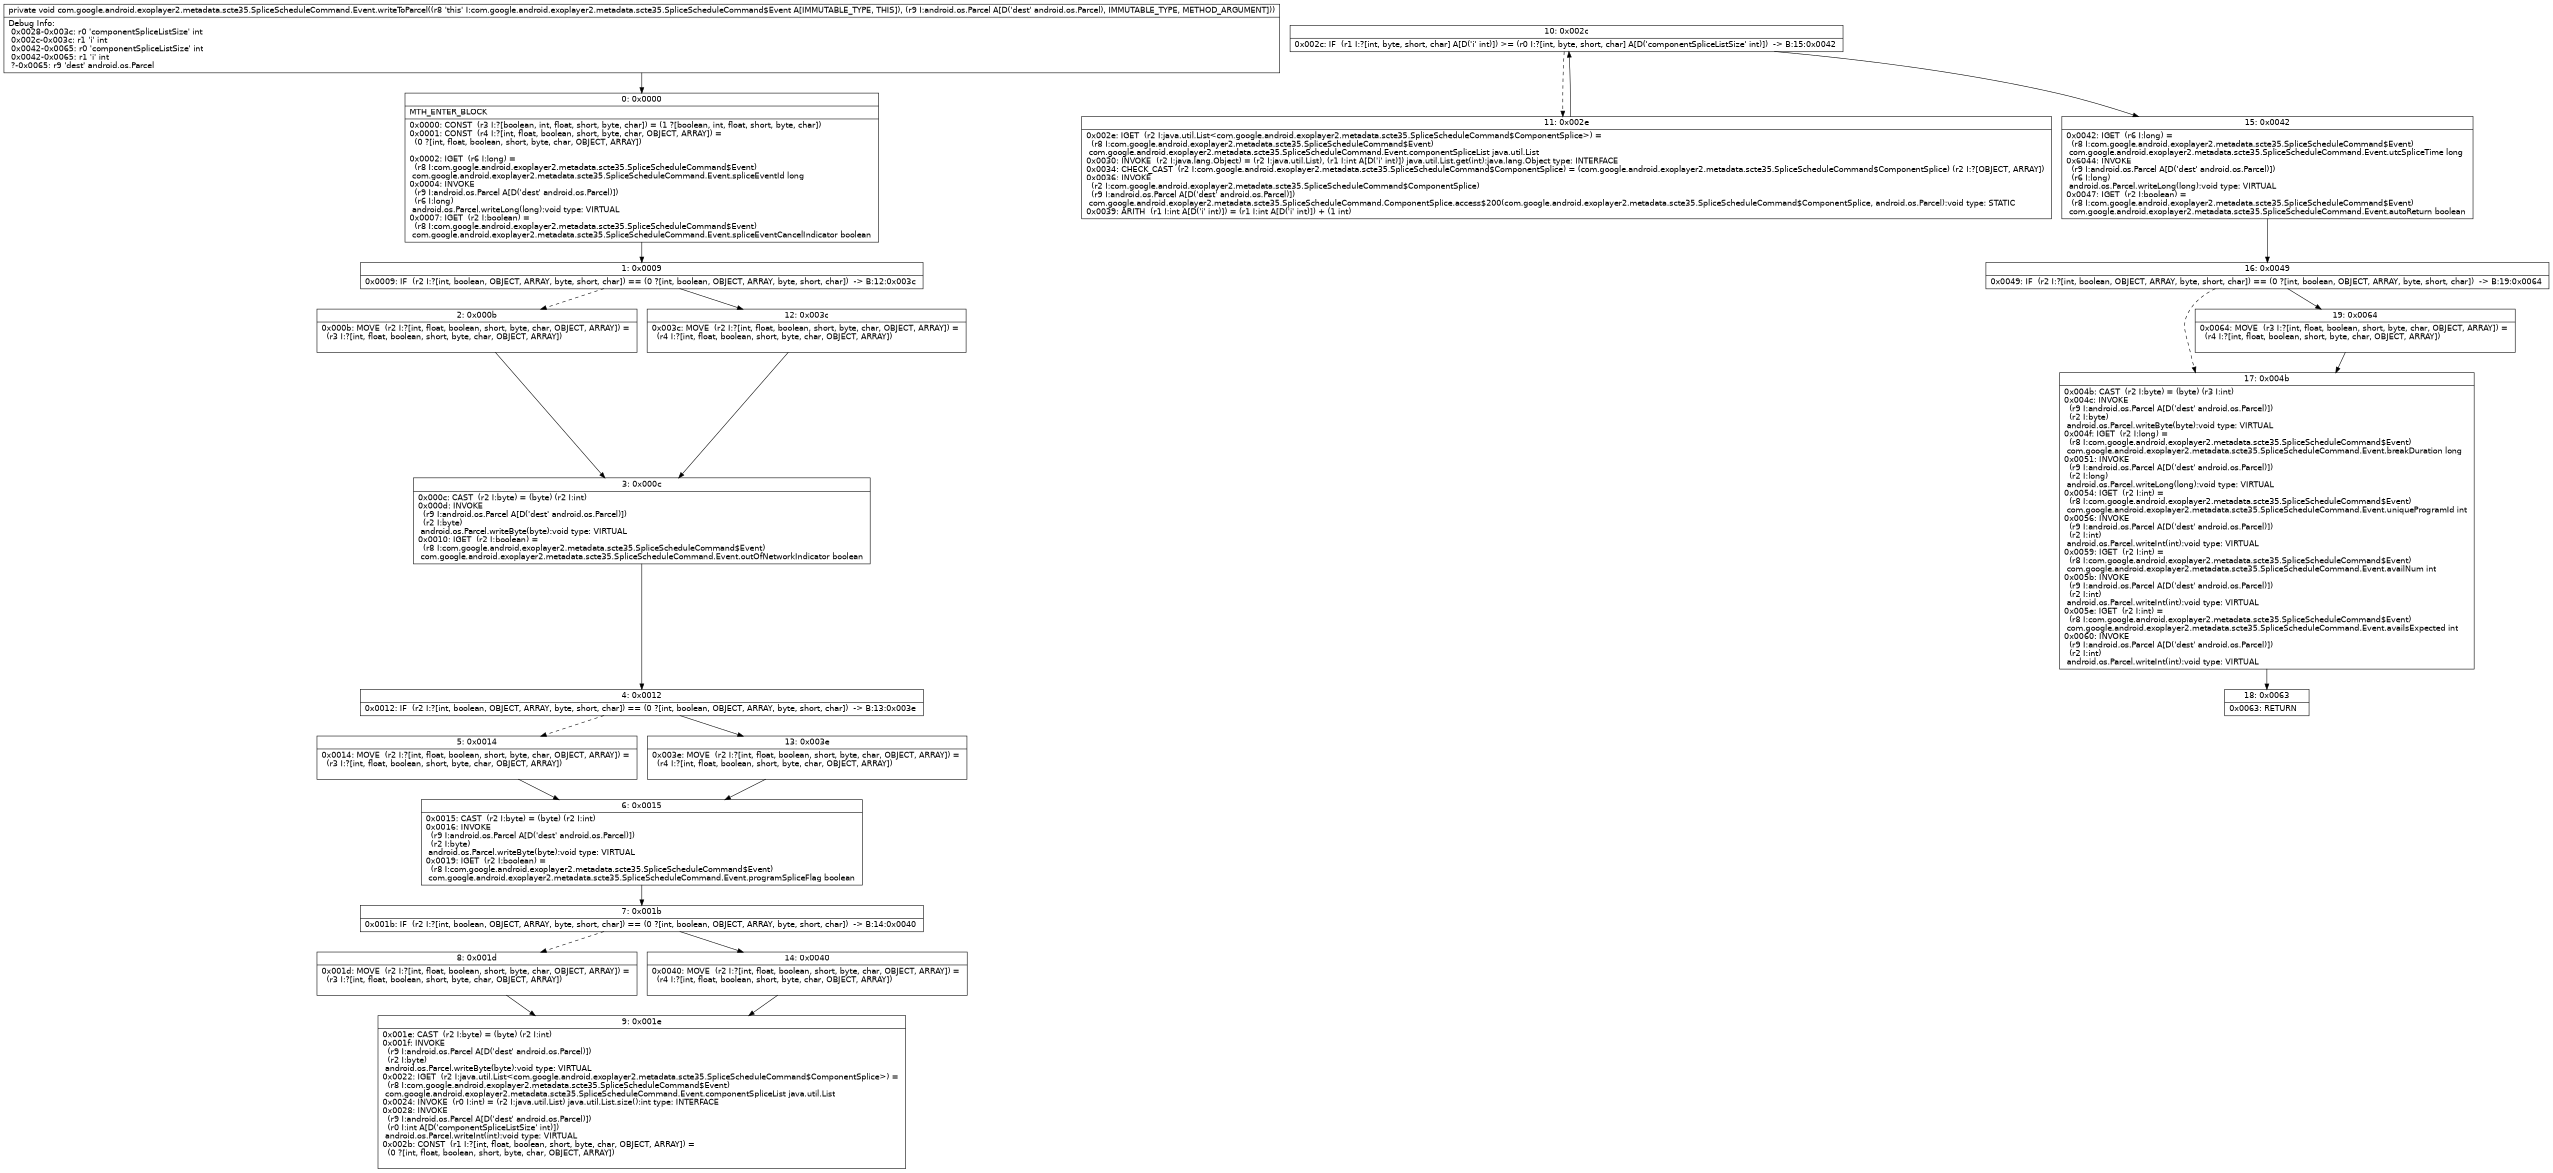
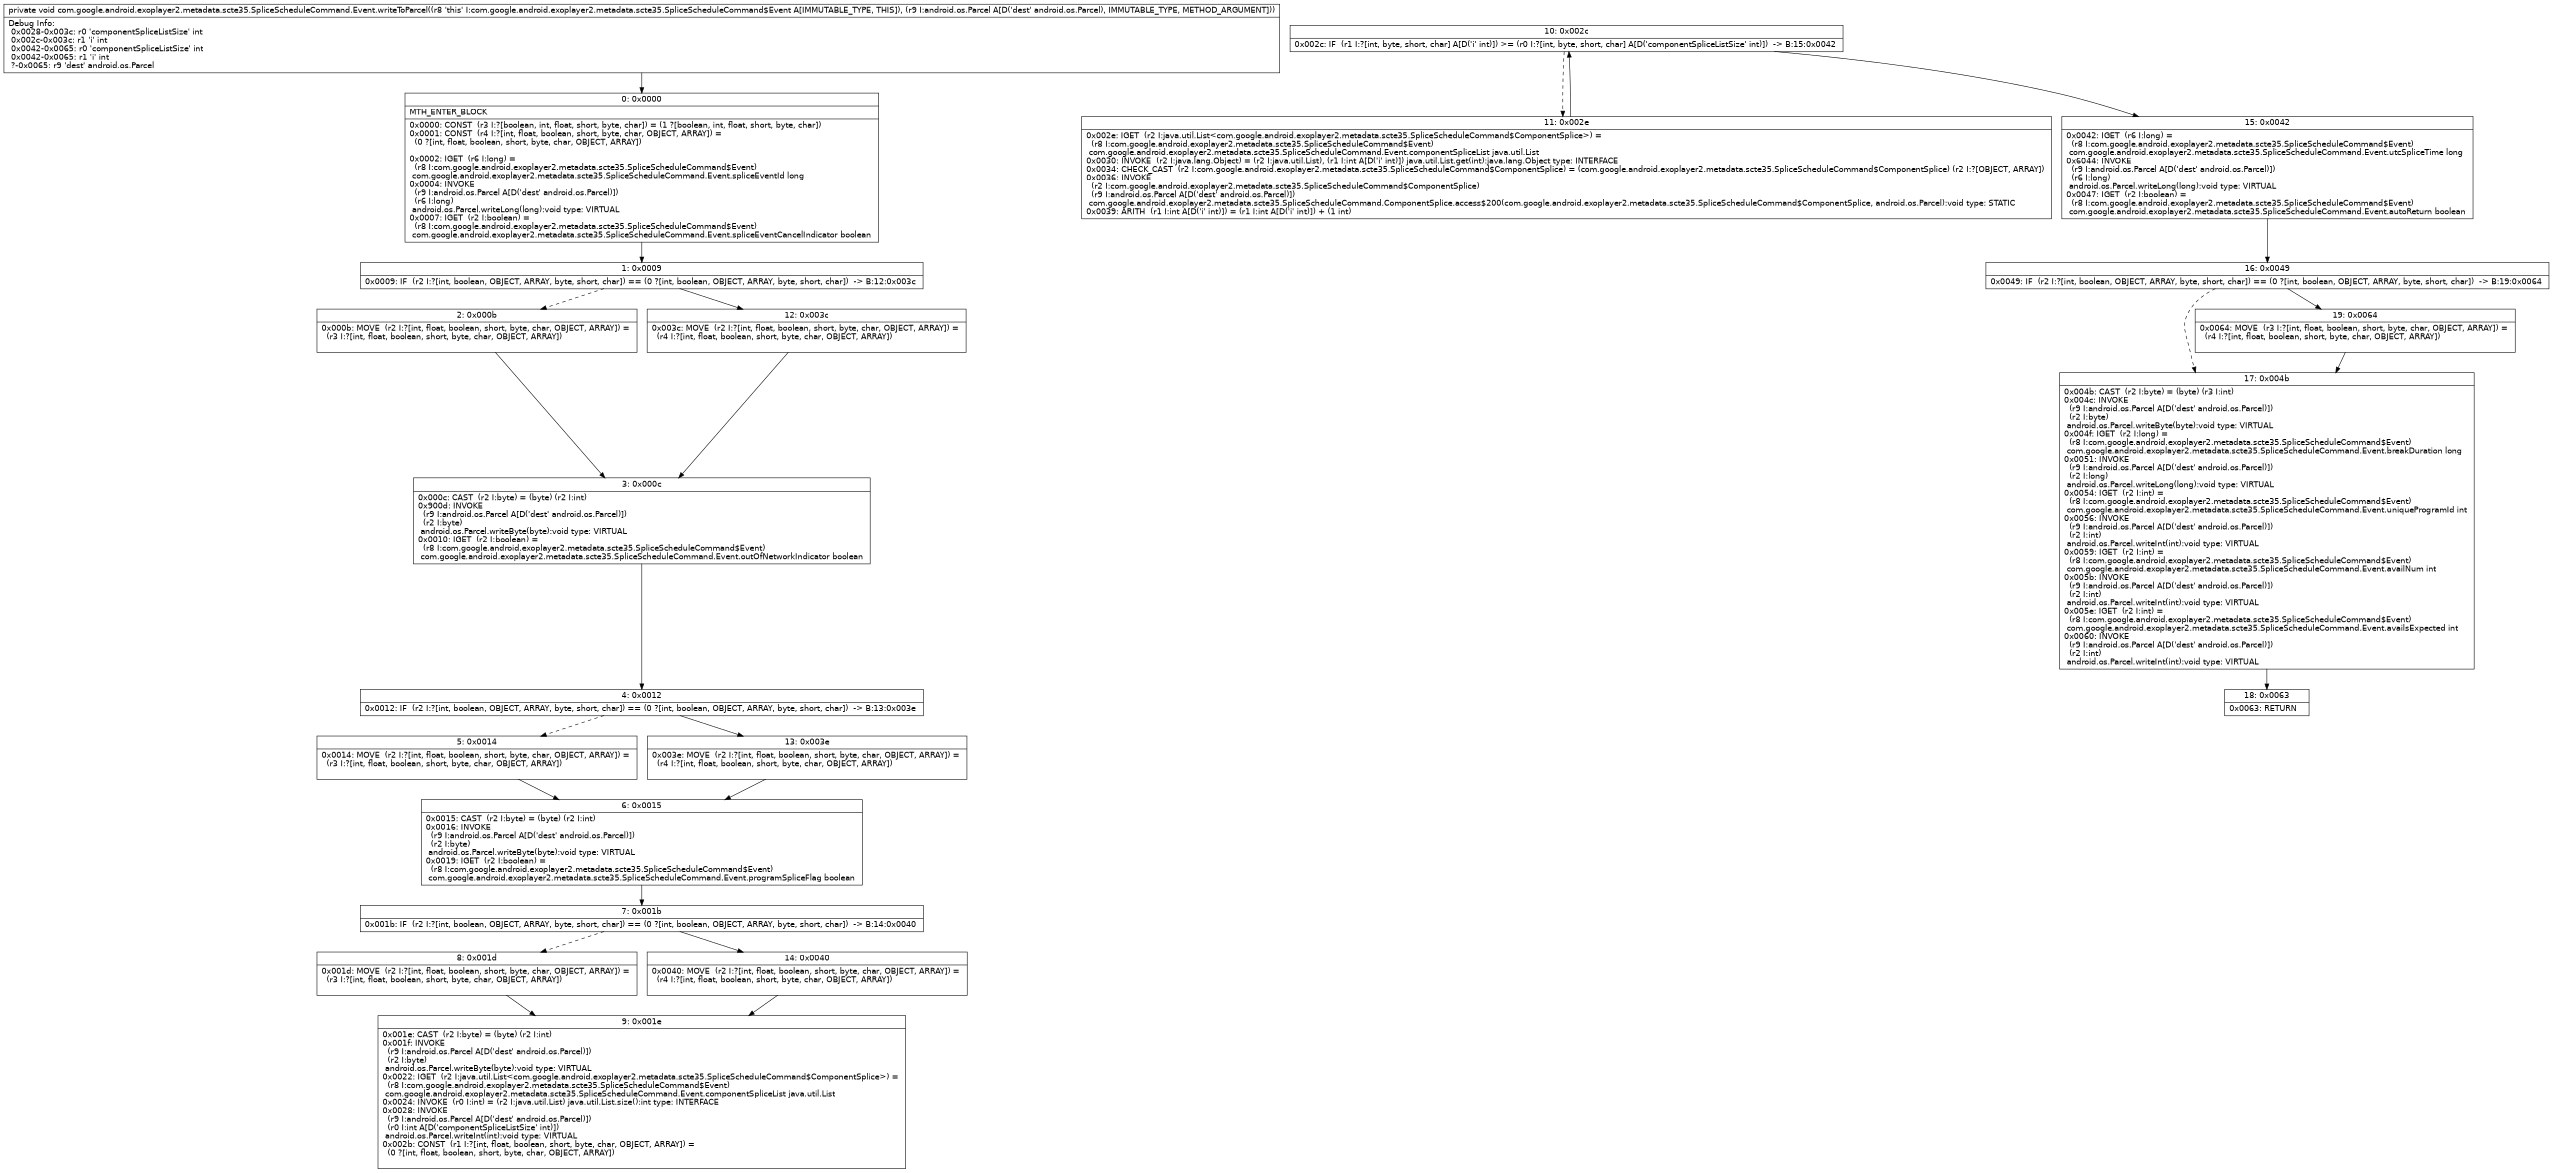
  digraph {
    fontname="DejaVu Sans"
    node [fontname="DejaVu Sans" shape=record]
    edge [fontname="DejaVu Sans"]
    n1 [label="{0\:\ 0x0000|MTH_ENTER_BLOCK\l|0x0000: CONST  (r3 I:?[boolean, int, float, short, byte, char]) = (1 ?[boolean, int, float, short, byte, char]) \l0x0001: CONST  (r4 I:?[int, float, boolean, short, byte, char, OBJECT, ARRAY]) = \l  (0 ?[int, float, boolean, short, byte, char, OBJECT, ARRAY])\l \l0x0002: IGET  (r6 I:long) = \l  (r8 I:com.google.android.exoplayer2.metadata.scte35.SpliceScheduleCommand$Event)\l com.google.android.exoplayer2.metadata.scte35.SpliceScheduleCommand.Event.spliceEventId long \l0x0004: INVOKE  \l  (r9 I:android.os.Parcel A[D('dest' android.os.Parcel)])\l  (r6 I:long)\l android.os.Parcel.writeLong(long):void type: VIRTUAL \l0x0007: IGET  (r2 I:boolean) = \l  (r8 I:com.google.android.exoplayer2.metadata.scte35.SpliceScheduleCommand$Event)\l com.google.android.exoplayer2.metadata.scte35.SpliceScheduleCommand.Event.spliceEventCancelIndicator boolean \l}"]
    n2 [label="{1\:\ 0x0009|0x0009: IF  (r2 I:?[int, boolean, OBJECT, ARRAY, byte, short, char]) == (0 ?[int, boolean, OBJECT, ARRAY, byte, short, char])  \-\> B:12:0x003c \l}"]
    n3 [label="{2\:\ 0x000b|0x000b: MOVE  (r2 I:?[int, float, boolean, short, byte, char, OBJECT, ARRAY]) = \l  (r3 I:?[int, float, boolean, short, byte, char, OBJECT, ARRAY])\l \l}"]
    n4 [label="{12\:\ 0x003c|0x003c: MOVE  (r2 I:?[int, float, boolean, short, byte, char, OBJECT, ARRAY]) = \l  (r4 I:?[int, float, boolean, short, byte, char, OBJECT, ARRAY])\l \l}"]
-   n5 [label="{3\:\ 0x000c|0x000c: CAST  (r2 I:byte) = (byte) (r2 I:int) \l0x000d: INVOKE  \l  (r9 I:android.os.Parcel A[D('dest' android.os.Parcel)])\l  (r2 I:byte)\l android.os.Parcel.writeByte(byte):void type: VIRTUAL \l0x0010: IGET  (r2 I:boolean) = \l  (r8 I:com.google.android.exoplayer2.metadata.scte35.SpliceScheduleCommand$Event)\l com.google.android.exoplayer2.metadata.scte35.SpliceScheduleCommand.Event.outOfNetworkIndicator boolean \l}"]
+   n5 [label="{3\:\ 0x000c|0x000c: CAST  (r2 I:byte) = (byte) (r2 I:int) \l0x900d: INVOKE  \l  (r9 I:android.os.Parcel A[D('dest' android.os.Parcel)])\l  (r2 I:byte)\l android.os.Parcel.writeByte(byte):void type: VIRTUAL \l0x0010: IGET  (r2 I:boolean) = \l  (r8 I:com.google.android.exoplayer2.metadata.scte35.SpliceScheduleCommand$Event)\l com.google.android.exoplayer2.metadata.scte35.SpliceScheduleCommand.Event.outOfNetworkIndicator boolean \l}"]
    n6 [label="{4\:\ 0x0012|0x0012: IF  (r2 I:?[int, boolean, OBJECT, ARRAY, byte, short, char]) == (0 ?[int, boolean, OBJECT, ARRAY, byte, short, char])  \-\> B:13:0x003e \l}"]
    n7 [label="{5\:\ 0x0014|0x0014: MOVE  (r2 I:?[int, float, boolean, short, byte, char, OBJECT, ARRAY]) = \l  (r3 I:?[int, float, boolean, short, byte, char, OBJECT, ARRAY])\l \l}"]
    n8 [label="{13\:\ 0x003e|0x003e: MOVE  (r2 I:?[int, float, boolean, short, byte, char, OBJECT, ARRAY]) = \l  (r4 I:?[int, float, boolean, short, byte, char, OBJECT, ARRAY])\l \l}"]
    n9 [label="{6\:\ 0x0015|0x0015: CAST  (r2 I:byte) = (byte) (r2 I:int) \l0x0016: INVOKE  \l  (r9 I:android.os.Parcel A[D('dest' android.os.Parcel)])\l  (r2 I:byte)\l android.os.Parcel.writeByte(byte):void type: VIRTUAL \l0x0019: IGET  (r2 I:boolean) = \l  (r8 I:com.google.android.exoplayer2.metadata.scte35.SpliceScheduleCommand$Event)\l com.google.android.exoplayer2.metadata.scte35.SpliceScheduleCommand.Event.programSpliceFlag boolean \l}"]
    n10 [label="{7\:\ 0x001b|0x001b: IF  (r2 I:?[int, boolean, OBJECT, ARRAY, byte, short, char]) == (0 ?[int, boolean, OBJECT, ARRAY, byte, short, char])  \-\> B:14:0x0040 \l}"]
    n11 [label="{8\:\ 0x001d|0x001d: MOVE  (r2 I:?[int, float, boolean, short, byte, char, OBJECT, ARRAY]) = \l  (r3 I:?[int, float, boolean, short, byte, char, OBJECT, ARRAY])\l \l}"]
    n12 [label="{14\:\ 0x0040|0x0040: MOVE  (r2 I:?[int, float, boolean, short, byte, char, OBJECT, ARRAY]) = \l  (r4 I:?[int, float, boolean, short, byte, char, OBJECT, ARRAY])\l \l}"]
    n13 [label="{9\:\ 0x001e|0x001e: CAST  (r2 I:byte) = (byte) (r2 I:int) \l0x001f: INVOKE  \l  (r9 I:android.os.Parcel A[D('dest' android.os.Parcel)])\l  (r2 I:byte)\l android.os.Parcel.writeByte(byte):void type: VIRTUAL \l0x0022: IGET  (r2 I:java.util.List\<com.google.android.exoplayer2.metadata.scte35.SpliceScheduleCommand$ComponentSplice\>) = \l  (r8 I:com.google.android.exoplayer2.metadata.scte35.SpliceScheduleCommand$Event)\l com.google.android.exoplayer2.metadata.scte35.SpliceScheduleCommand.Event.componentSpliceList java.util.List \l0x0024: INVOKE  (r0 I:int) = (r2 I:java.util.List) java.util.List.size():int type: INTERFACE \l0x0028: INVOKE  \l  (r9 I:android.os.Parcel A[D('dest' android.os.Parcel)])\l  (r0 I:int A[D('componentSpliceListSize' int)])\l android.os.Parcel.writeInt(int):void type: VIRTUAL \l0x002b: CONST  (r1 I:?[int, float, boolean, short, byte, char, OBJECT, ARRAY]) = \l  (0 ?[int, float, boolean, short, byte, char, OBJECT, ARRAY])\l \l}"]
    n14 [label="{10\:\ 0x002c|0x002c: IF  (r1 I:?[int, byte, short, char] A[D('i' int)]) \>= (r0 I:?[int, byte, short, char] A[D('componentSpliceListSize' int)])  \-\> B:15:0x0042 \l}"]
    n15 [label="{11\:\ 0x002e|0x002e: IGET  (r2 I:java.util.List\<com.google.android.exoplayer2.metadata.scte35.SpliceScheduleCommand$ComponentSplice\>) = \l  (r8 I:com.google.android.exoplayer2.metadata.scte35.SpliceScheduleCommand$Event)\l com.google.android.exoplayer2.metadata.scte35.SpliceScheduleCommand.Event.componentSpliceList java.util.List \l0x0030: INVOKE  (r2 I:java.lang.Object) = (r2 I:java.util.List), (r1 I:int A[D('i' int)]) java.util.List.get(int):java.lang.Object type: INTERFACE \l0x0034: CHECK_CAST  (r2 I:com.google.android.exoplayer2.metadata.scte35.SpliceScheduleCommand$ComponentSplice) = (com.google.android.exoplayer2.metadata.scte35.SpliceScheduleCommand$ComponentSplice) (r2 I:?[OBJECT, ARRAY]) \l0x0036: INVOKE  \l  (r2 I:com.google.android.exoplayer2.metadata.scte35.SpliceScheduleCommand$ComponentSplice)\l  (r9 I:android.os.Parcel A[D('dest' android.os.Parcel)])\l com.google.android.exoplayer2.metadata.scte35.SpliceScheduleCommand.ComponentSplice.access$200(com.google.android.exoplayer2.metadata.scte35.SpliceScheduleCommand$ComponentSplice, android.os.Parcel):void type: STATIC \l0x0039: ARITH  (r1 I:int A[D('i' int)]) = (r1 I:int A[D('i' int)]) + (1 int) \l}"]
    n16 [label="{15\:\ 0x0042|0x0042: IGET  (r6 I:long) = \l  (r8 I:com.google.android.exoplayer2.metadata.scte35.SpliceScheduleCommand$Event)\l com.google.android.exoplayer2.metadata.scte35.SpliceScheduleCommand.Event.utcSpliceTime long \l0x6044: INVOKE  \l  (r9 I:android.os.Parcel A[D('dest' android.os.Parcel)])\l  (r6 I:long)\l android.os.Parcel.writeLong(long):void type: VIRTUAL \l0x0047: IGET  (r2 I:boolean) = \l  (r8 I:com.google.android.exoplayer2.metadata.scte35.SpliceScheduleCommand$Event)\l com.google.android.exoplayer2.metadata.scte35.SpliceScheduleCommand.Event.autoReturn boolean \l}"]
    n17 [label="{16\:\ 0x0049|0x0049: IF  (r2 I:?[int, boolean, OBJECT, ARRAY, byte, short, char]) == (0 ?[int, boolean, OBJECT, ARRAY, byte, short, char])  \-\> B:19:0x0064 \l}"]
    n18 [label="{17\:\ 0x004b|0x004b: CAST  (r2 I:byte) = (byte) (r3 I:int) \l0x004c: INVOKE  \l  (r9 I:android.os.Parcel A[D('dest' android.os.Parcel)])\l  (r2 I:byte)\l android.os.Parcel.writeByte(byte):void type: VIRTUAL \l0x004f: IGET  (r2 I:long) = \l  (r8 I:com.google.android.exoplayer2.metadata.scte35.SpliceScheduleCommand$Event)\l com.google.android.exoplayer2.metadata.scte35.SpliceScheduleCommand.Event.breakDuration long \l0x0051: INVOKE  \l  (r9 I:android.os.Parcel A[D('dest' android.os.Parcel)])\l  (r2 I:long)\l android.os.Parcel.writeLong(long):void type: VIRTUAL \l0x0054: IGET  (r2 I:int) = \l  (r8 I:com.google.android.exoplayer2.metadata.scte35.SpliceScheduleCommand$Event)\l com.google.android.exoplayer2.metadata.scte35.SpliceScheduleCommand.Event.uniqueProgramId int \l0x0056: INVOKE  \l  (r9 I:android.os.Parcel A[D('dest' android.os.Parcel)])\l  (r2 I:int)\l android.os.Parcel.writeInt(int):void type: VIRTUAL \l0x0059: IGET  (r2 I:int) = \l  (r8 I:com.google.android.exoplayer2.metadata.scte35.SpliceScheduleCommand$Event)\l com.google.android.exoplayer2.metadata.scte35.SpliceScheduleCommand.Event.availNum int \l0x005b: INVOKE  \l  (r9 I:android.os.Parcel A[D('dest' android.os.Parcel)])\l  (r2 I:int)\l android.os.Parcel.writeInt(int):void type: VIRTUAL \l0x005e: IGET  (r2 I:int) = \l  (r8 I:com.google.android.exoplayer2.metadata.scte35.SpliceScheduleCommand$Event)\l com.google.android.exoplayer2.metadata.scte35.SpliceScheduleCommand.Event.availsExpected int \l0x0060: INVOKE  \l  (r9 I:android.os.Parcel A[D('dest' android.os.Parcel)])\l  (r2 I:int)\l android.os.Parcel.writeInt(int):void type: VIRTUAL \l}"]
    n19 [label="{19\:\ 0x0064|0x0064: MOVE  (r3 I:?[int, float, boolean, short, byte, char, OBJECT, ARRAY]) = \l  (r4 I:?[int, float, boolean, short, byte, char, OBJECT, ARRAY])\l \l}"]
    n20 [label="{18\:\ 0x0063|0x0063: RETURN   \l}"]
    n21 [label="{private void com.google.android.exoplayer2.metadata.scte35.SpliceScheduleCommand.Event.writeToParcel((r8 'this' I:com.google.android.exoplayer2.metadata.scte35.SpliceScheduleCommand$Event A[IMMUTABLE_TYPE, THIS]), (r9 I:android.os.Parcel A[D('dest' android.os.Parcel), IMMUTABLE_TYPE, METHOD_ARGUMENT]))  | Debug Info:\l  0x0028\-0x003c: r0 'componentSpliceListSize' int\l  0x002c\-0x003c: r1 'i' int\l  0x0042\-0x0065: r0 'componentSpliceListSize' int\l  0x0042\-0x0065: r1 'i' int\l  ?\-0x0065: r9 'dest' android.os.Parcel\l}"]
    n1 -> n2
    n2 -> n3 [style=dashed]
    n2 -> n4
    n3 -> n5
    n4 -> n5
    n5 -> n6
    n6 -> n7 [style=dashed]
    n6 -> n8
    n7 -> n9
    n8 -> n9
    n9 -> n10
    n10 -> n11 [style=dashed]
    n10 -> n12
    n11 -> n13
    n12 -> n13
    n14 -> n15 [style=dashed]
    n14 -> n16
    n15 -> n14
    n16 -> n17
    n17 -> n18 [style=dashed]
    n17 -> n19
    n18 -> n20
    n19 -> n18
    n21 -> n1
  }
